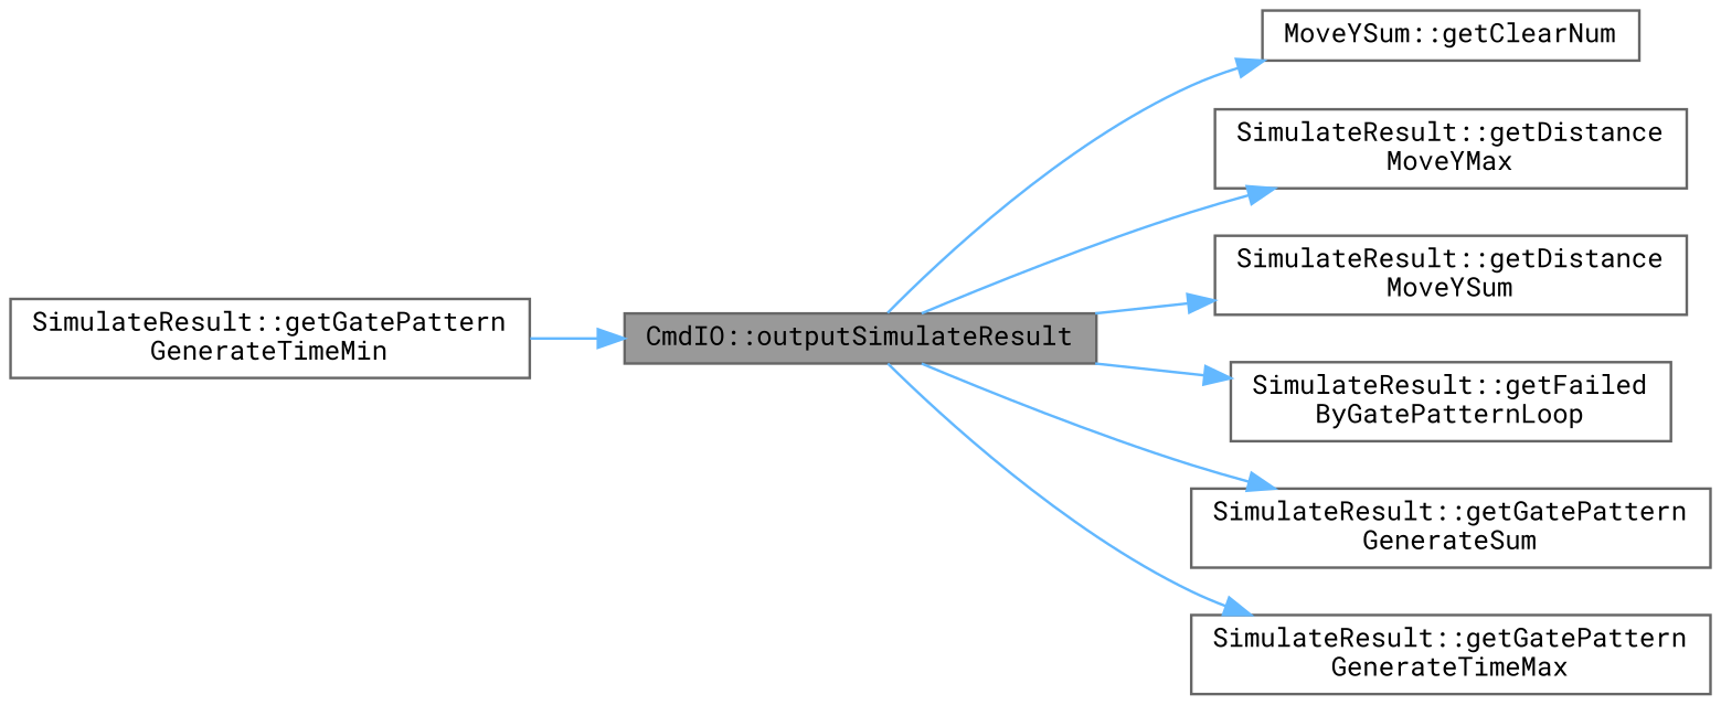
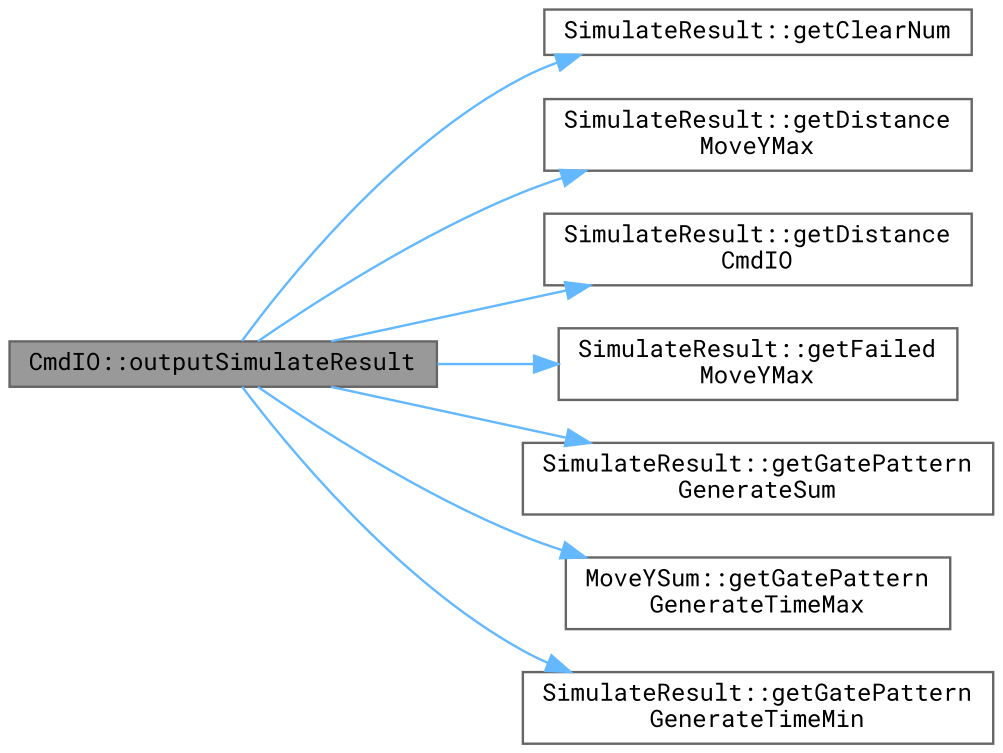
  digraph {
    fontname="Roboto Mono"
    rankdir=LR
    node [color=grey40 fillcolor=white fontname="Roboto Mono" fontsize=10 shape=box style=filled]
    edge [color=steelblue1 fontname="Roboto Mono" fontsize=10 labelfontname=Helvetica labelfontsize=10 style=solid]
    n1 [color=gray40 fillcolor=grey60 fontcolor=black height=0.2 label="CmdIO::outputSimulateResult" width=0.4]
-   n2 [height=0.2 label="MoveYSum::getClearNum" width=0.4]
+   n2 [height=0.2 label="SimulateResult::getClearNum" width=0.4]
    n3 [height=0.2 label="SimulateResult::getDistance\lMoveYMax" width=0.4]
-   n4 [height=0.2 label="SimulateResult::getDistance\lMoveYSum" width=0.4]
-   n5 [height=0.2 label="SimulateResult::getFailed\lByGatePatternLoop" width=0.4]
+   n4 [height=0.2 label="SimulateResult::getDistance\lCmdIO" width=0.4]
+   n5 [height=0.2 label="SimulateResult::getFailed\lMoveYMax" width=0.4]
    n6 [height=0.2 label="SimulateResult::getGatePattern\lGenerateSum" width=0.4]
-   n7 [height=0.2 label="SimulateResult::getGatePattern\lGenerateTimeMax" width=0.4]
+   n7 [height=0.2 label="MoveYSum::getGatePattern\lGenerateTimeMax" width=0.4]
    n8 [height=0.2 label="SimulateResult::getGatePattern\lGenerateTimeMin" width=0.4]
    n1 -> n2
    n1 -> n3
    n1 -> n4
    n1 -> n5
    n1 -> n6
    n1 -> n7
-   n8 -> n1
+   n1 -> n8
  }
